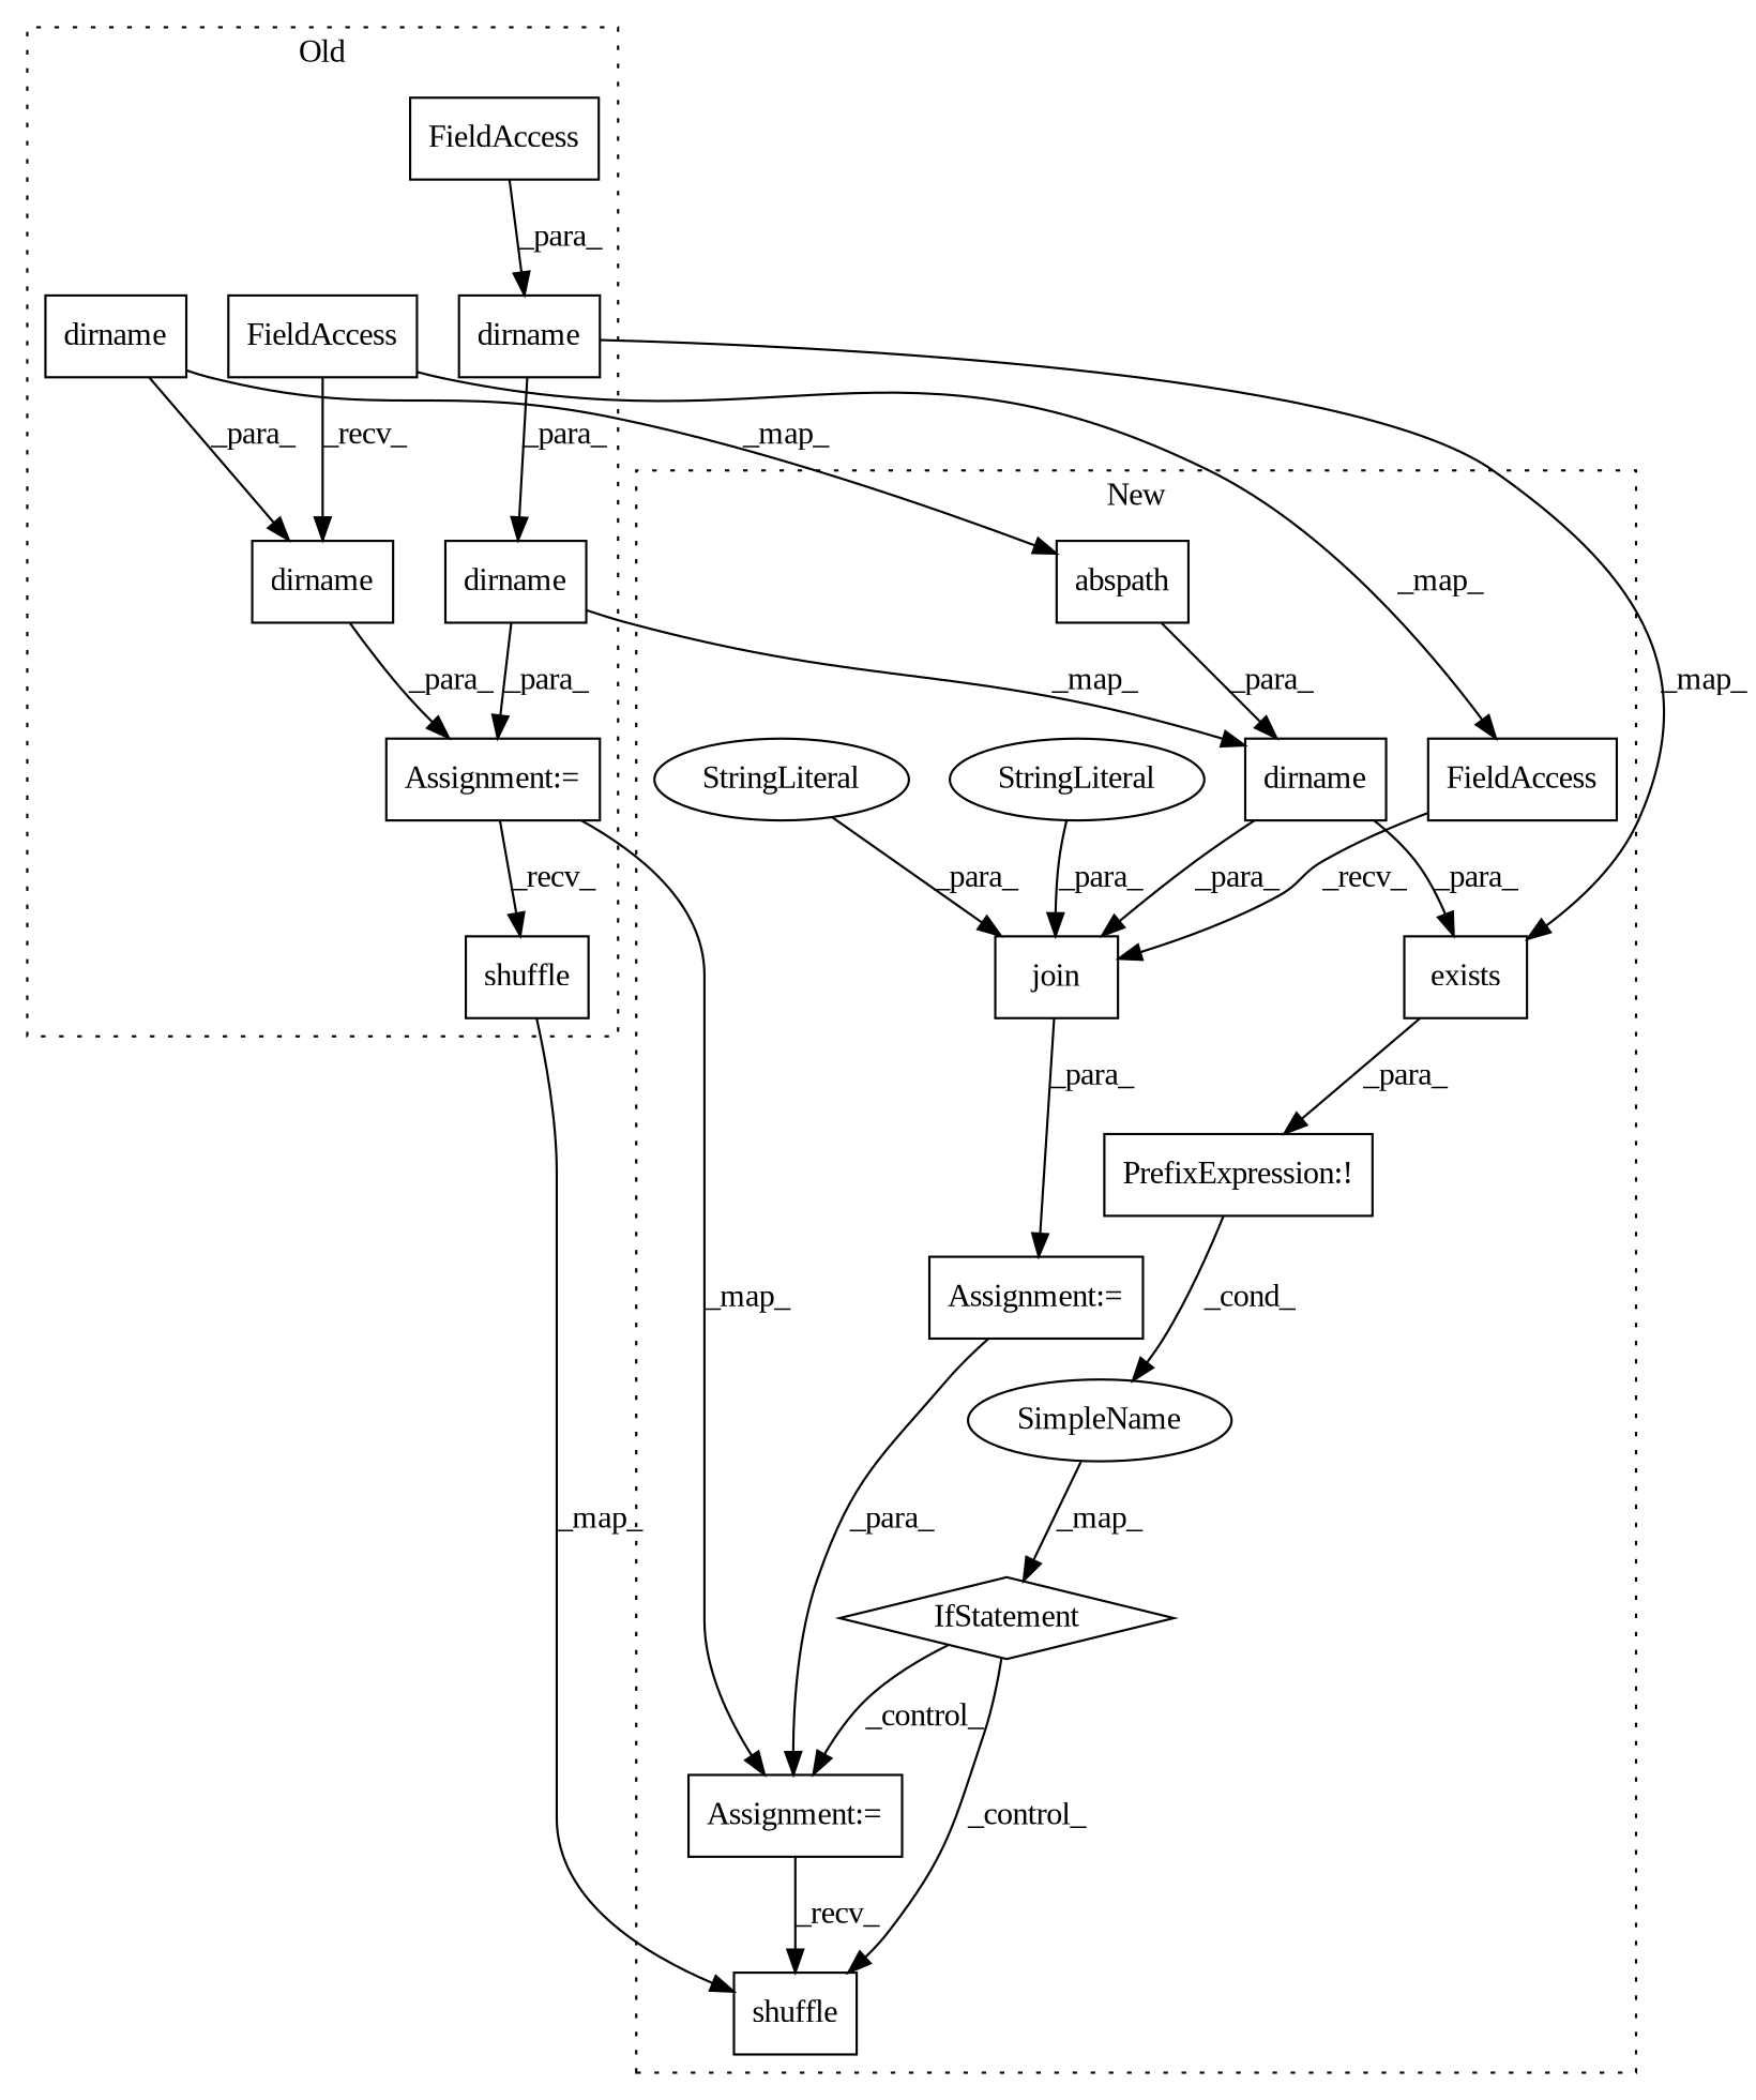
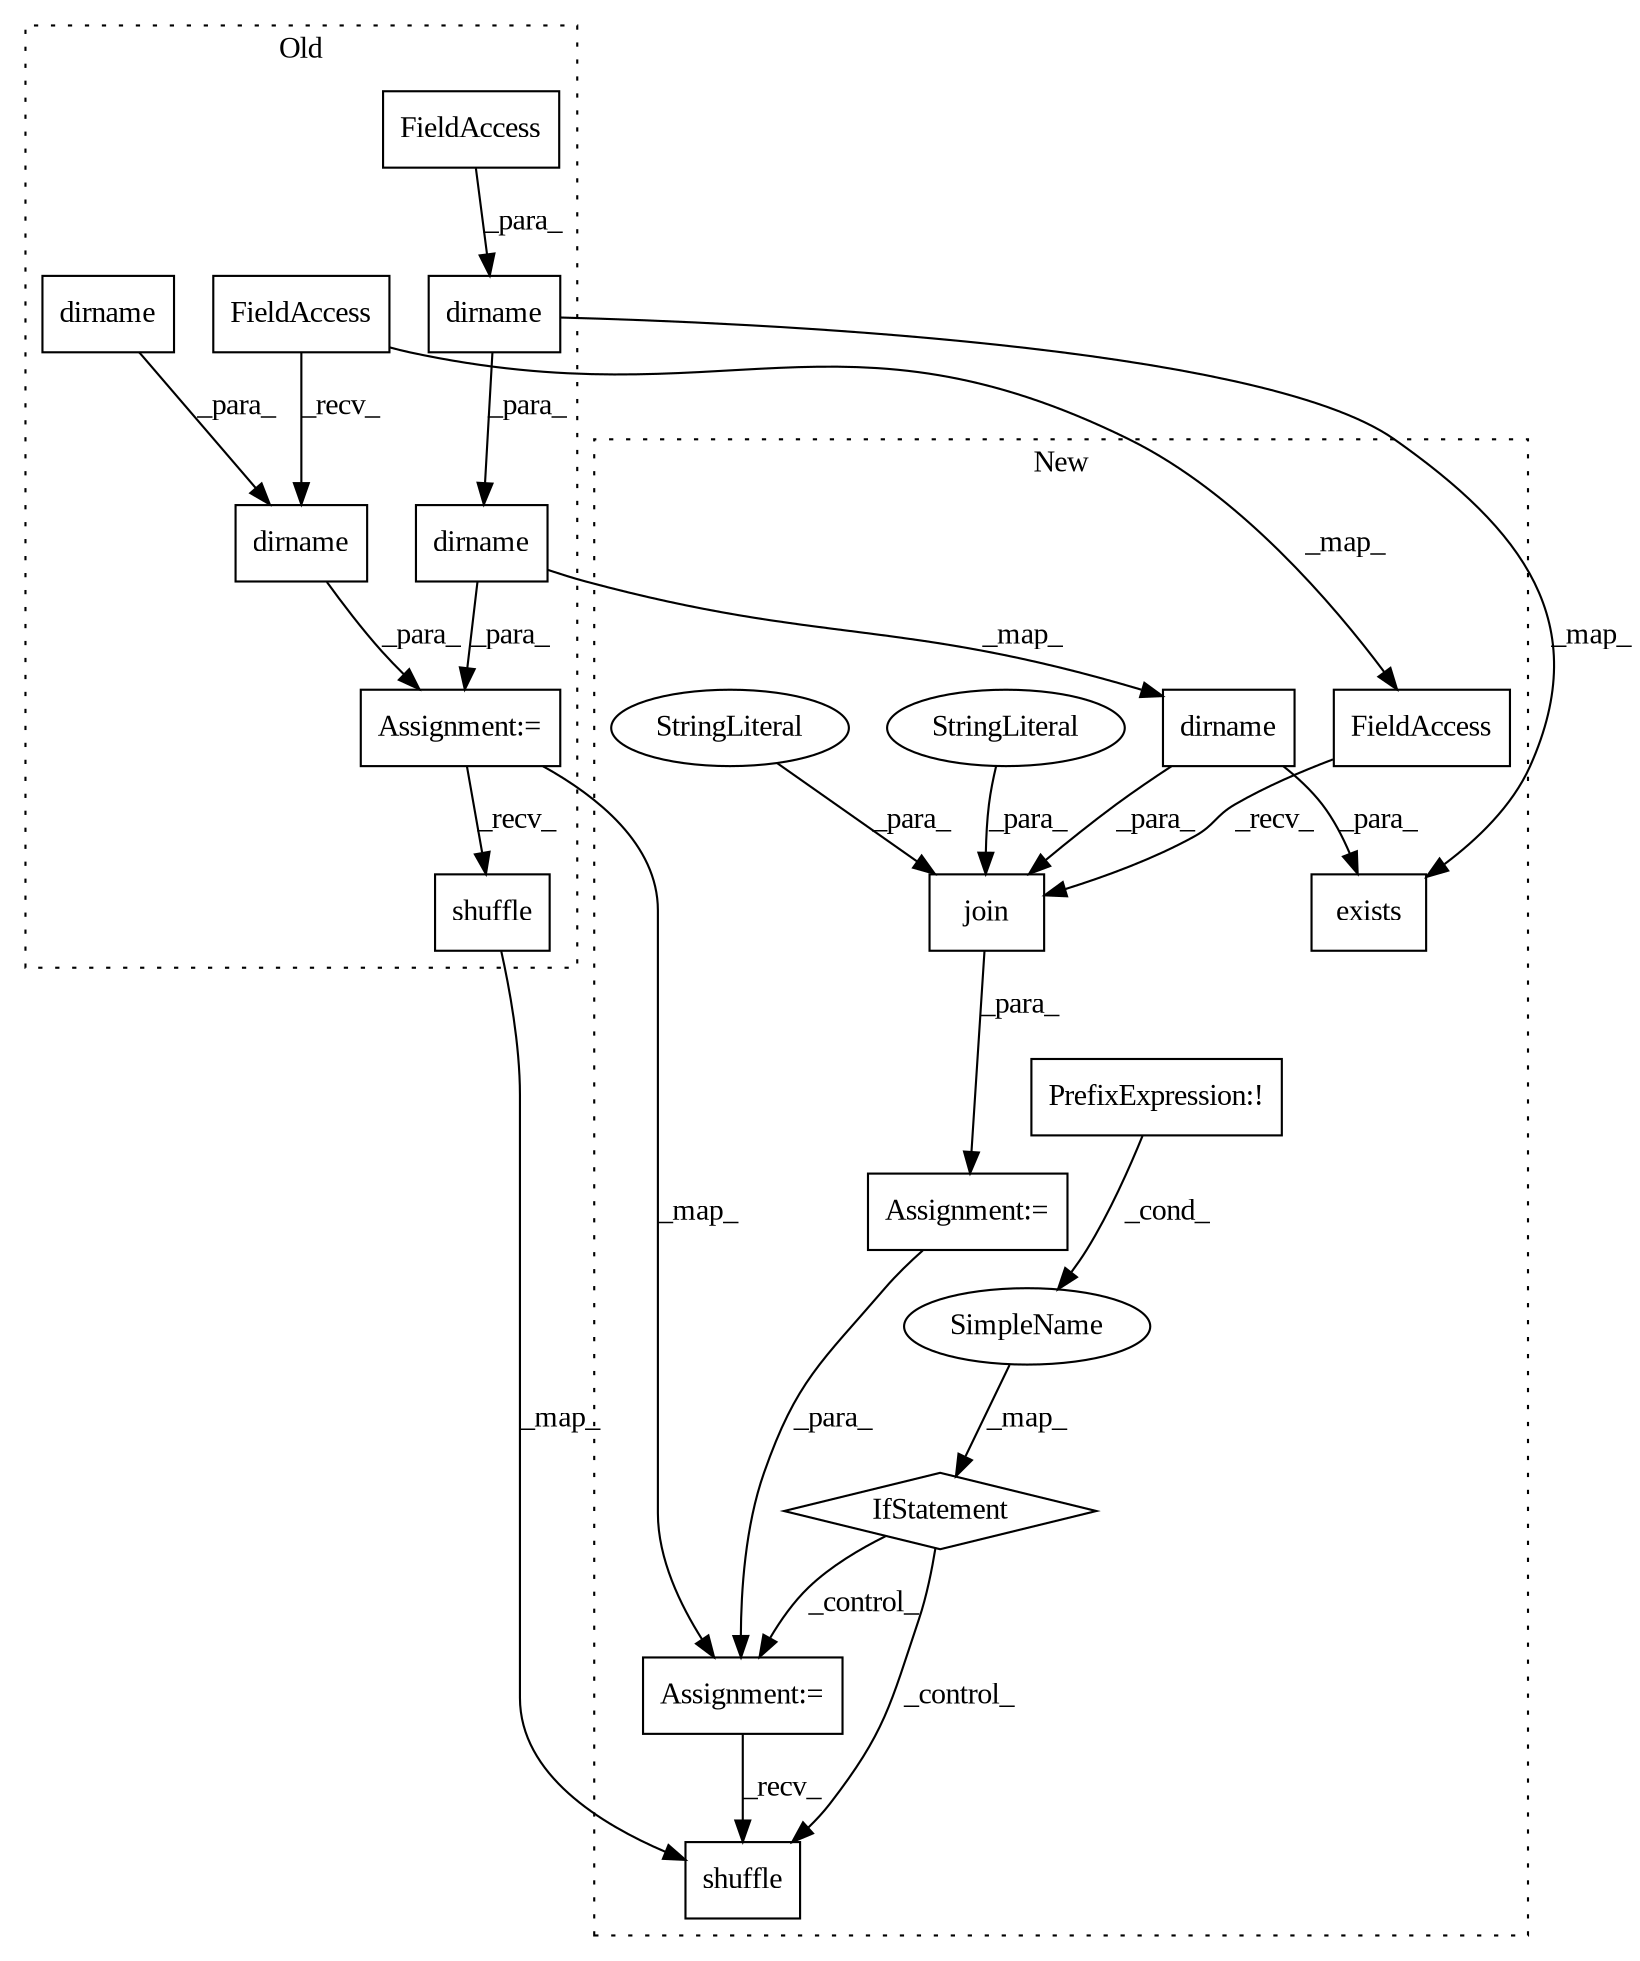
  digraph {
    fontname="Liberation Serif"
    node [a=32 fontname="Liberation Serif" l="8,1" shape=box]
    edge [fontname="Liberation Serif"]
    n1 [label=dirname s="1202,1218"]
    n2 [label=dirname s="1186,1219"]
    n3 [a=22 l=8 label=FieldAccess s=1210]
    n4 [l=9 label=shuffle s=1331]
    n5 [label=dirname s="1101,1117"]
    n6 [a=7 l=1 label="Assignment:=" s=1265]
    n7 [label=dirname s="1085,1118"]
    n8 [a=22 l=7 label=FieldAccess s=1077]
    n9 [l="7,1" label=exists s="1376,1400"]
    n10 [a=38 l=1 label="PrefixExpression:!" s=1367]
    n11 [label=dirname s="1178,1211"]
    n12 [a=25 l="4,2" label=IfStatement s="1363,1401" shape=diamond]
    n13 [a=42 label=SimpleName shape=ellipse l=""]
    n14 [l=9 label=shuffle s=1489]
-   n15 [label=abspath s="1194,1210"]
    n16 [l="5,1" label=join s="1238,1274"]
    n17 [a=7 l=1 label="Assignment:=" s=1229]
    n18 [a=45 l=10 label=StringLiteral s=1264 shape=ellipse]
    n19 [a=45 l=7 label=StringLiteral s=1256 shape=ellipse]
    n20 [a=7 l=1 label="Assignment:=" s=1421]
    n21 [a=22 l=7 label=FieldAccess s=1230]
    subgraph cluster_1 {
      label=Old
      style=dotted
      n1
      n2
      n3
      n4
      n5
      n6
      n7
      n8
    }
    subgraph cluster_2 {
      label=New
      style=dotted
      n9
      n10
      n11
      n12
      n13
      n14
-     n15
      n16
      n17
      n18
      n19
      n20
      n21
    }
    n1 -> n2 [label=_para_]
    n1 -> n9 [label=_map_]
    n2 -> n6 [label=_para_]
    n2 -> n11 [label=_map_]
    n3 -> n1 [label=_para_]
    n4 -> n14 [label=_map_]
    n5 -> n7 [label=_para_]
-   n5 -> n15 [label=_map_]
    n6 -> n4 [label=_recv_]
    n6 -> n20 [label=_map_]
    n7 -> n6 [label=_para_]
    n8 -> n7 [label=_recv_]
    n8 -> n21 [label=_map_]
-   n9 -> n10 [label=_para_]
    n10 -> n13 [label=_cond_]
    n11 -> n9 [label=_para_]
    n11 -> n16 [label=_para_]
    n12 -> n14 [label=_control_]
    n12 -> n20 [label=_control_]
    n13 -> n12 [label=_map_]
-   n15 -> n11 [label=_para_]
    n16 -> n17 [label=_para_]
    n17 -> n20 [label=_para_]
    n18 -> n16 [label=_para_]
    n19 -> n16 [label=_para_]
    n20 -> n14 [label=_recv_]
    n21 -> n16 [label=_recv_]
  }
